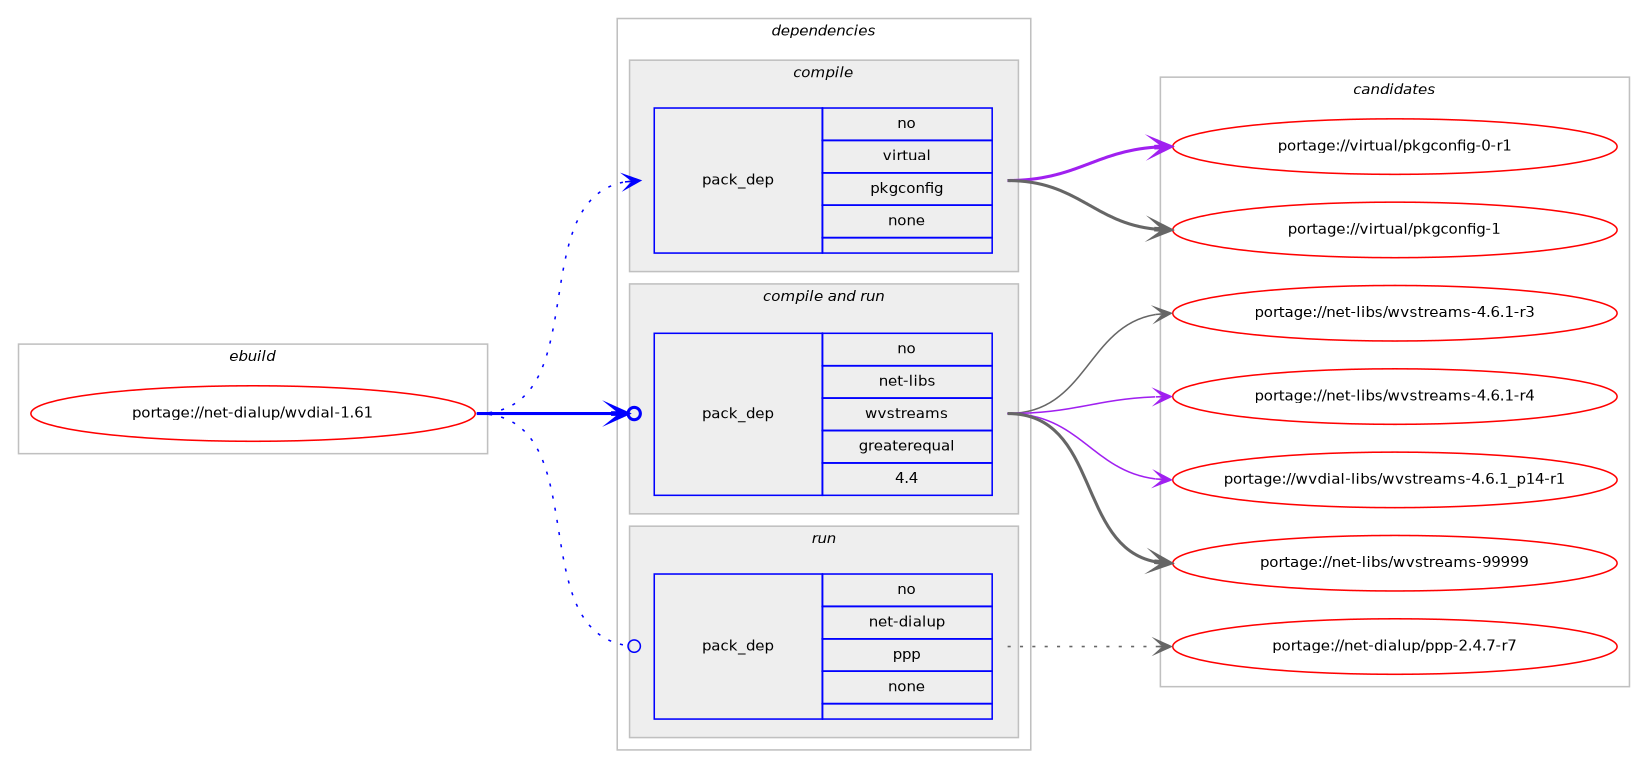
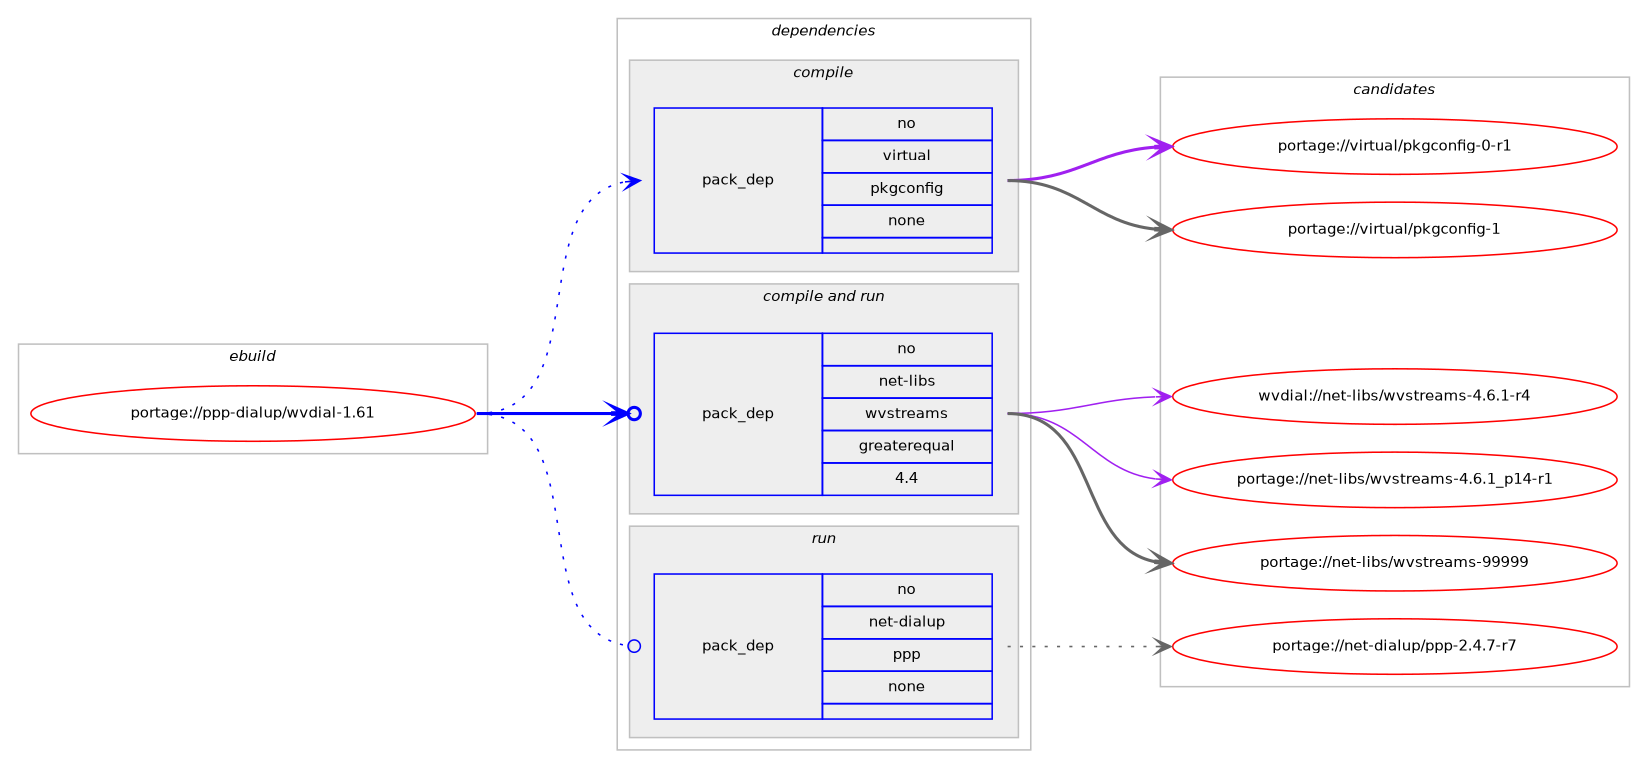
  digraph {
    compound=true
    concentrate=true
    fontname=Helvetica
    fontsize=10
    newrank=true
    rankdir=LR
    ranksep=1.5
    node [color=red fontname=Helvetica fontsize=10]
    edge [arrowhead=vee color=gray40 headport=w style=bold tailport=e weight=100]
-   n1 [label="portage://net-dialup/wvdial-1.61" width=4]
+   n1 [label="portage://ppp-dialup/wvdial-1.61" width=4]
    n2 [color=blue label=<<TABLE BORDER="0" CELLBORDER="1" CELLSPACING="0" CELLPADDING="4" WIDTH="220"><TR><TD ROWSPAN="6" CELLPADDING="30">pack_dep</TD></TR><TR><TD WIDTH="110">no</TD></TR><TR><TD>virtual</TD></TR><TR><TD>pkgconfig</TD></TR><TR><TD>none</TD></TR><TR><TD></TD></TR></TABLE>> shape=none]
    n3 [color=blue label=<<TABLE BORDER="0" CELLBORDER="1" CELLSPACING="0" CELLPADDING="4" WIDTH="220"><TR><TD ROWSPAN="6" CELLPADDING="30">pack_dep</TD></TR><TR><TD WIDTH="110">no</TD></TR><TR><TD>net-libs</TD></TR><TR><TD>wvstreams</TD></TR><TR><TD>greaterequal</TD></TR><TR><TD>4.4</TD></TR></TABLE>> shape=none]
    n4 [color=blue label=<<TABLE BORDER="0" CELLBORDER="1" CELLSPACING="0" CELLPADDING="4" WIDTH="220"><TR><TD ROWSPAN="6" CELLPADDING="30">pack_dep</TD></TR><TR><TD WIDTH="110">no</TD></TR><TR><TD>net-dialup</TD></TR><TR><TD>ppp</TD></TR><TR><TD>none</TD></TR><TR><TD></TD></TR></TABLE>> shape=none]
    n5 [label="portage://virtual/pkgconfig-0-r1" width=4]
    n6 [label="portage://virtual/pkgconfig-1" width=4]
-   n7 [label="portage://net-libs/wvstreams-4.6.1-r3" width=4]
-   n8 [label="portage://net-libs/wvstreams-4.6.1-r4" width=4]
-   n9 [label="portage://wvdial-libs/wvstreams-4.6.1_p14-r1" width=4]
+   n8 [label="wvdial://net-libs/wvstreams-4.6.1-r4" width=4]
+   n9 [label="portage://net-libs/wvstreams-4.6.1_p14-r1" width=4]
    n10 [label="portage://net-libs/wvstreams-99999" width=4]
    n11 [label="portage://net-dialup/ppp-2.4.7-r7" width=4]
    subgraph cluster_1 {
      color=gray
      label=<<i>ebuild</i>>
      rank=same
      n1
    }
    subgraph cluster_2 {
      color=gray
      label=<<i>dependencies</i>>
      subgraph cluster_3 {
        color=gray
        fillcolor="#eeeeee"
        label=<<i>compile</i>>
        style=filled
        subgraph sub_4 {
          color=gray
          fillcolor="#eeeeee"
          label=<<i>compile</i>>
          style=filled
          n2
        }
      }
      subgraph cluster_5 {
        color=gray
        fillcolor="#eeeeee"
        label=<<i>compile and run</i>>
        style=filled
        subgraph sub_6 {
          color=gray
          fillcolor="#eeeeee"
          label=<<i>compile and run</i>>
          style=filled
          n3
        }
      }
      subgraph cluster_7 {
        color=gray
        fillcolor="#eeeeee"
        label=<<i>run</i>>
        style=filled
        subgraph sub_8 {
          color=gray
          fillcolor="#eeeeee"
          label=<<i>run</i>>
          style=filled
          n4
        }
      }
    }
    subgraph cluster_9 {
      color=gray
      label=<<i>candidates</i>>
      rank=same
      subgraph sub_10 {
        color=black
        label=<<i>candidates</i>>
        nodesep=1
        rank=same
        n5
        n6
      }
      subgraph sub_11 {
        color=black
        label=<<i>candidates</i>>
        nodesep=1
        rank=same
-       n7
        n8
        n9
        n10
      }
      subgraph sub_12 {
        color=black
        label=<<i>candidates</i>>
        nodesep=1
        rank=same
        n11
      }
    }
    n1 -> n2 [color=blue style=dotted weight=20]
    n1 -> n3 [arrowhead=odotvee color=blue weight=20]
    n1 -> n4 [arrowhead=odot color=blue style=dotted weight=20]
    n2 -> n5 [color=purple]
    n2 -> n6
-   n3 -> n7 [style=solid]
    n3 -> n8 [color=purple style=solid]
    n3 -> n9 [color=purple style=solid]
    n3 -> n10
    n4 -> n11 [style=dotted]
  }
